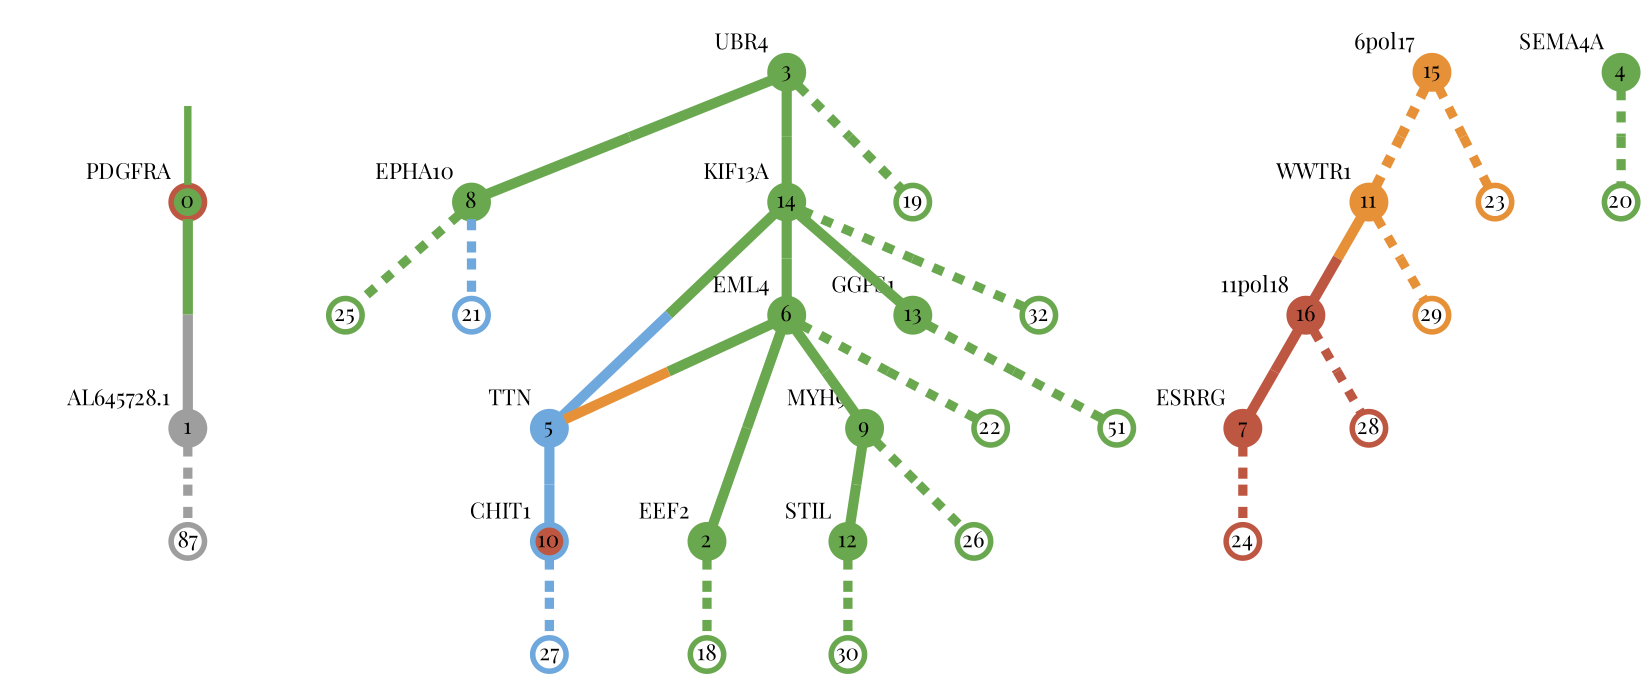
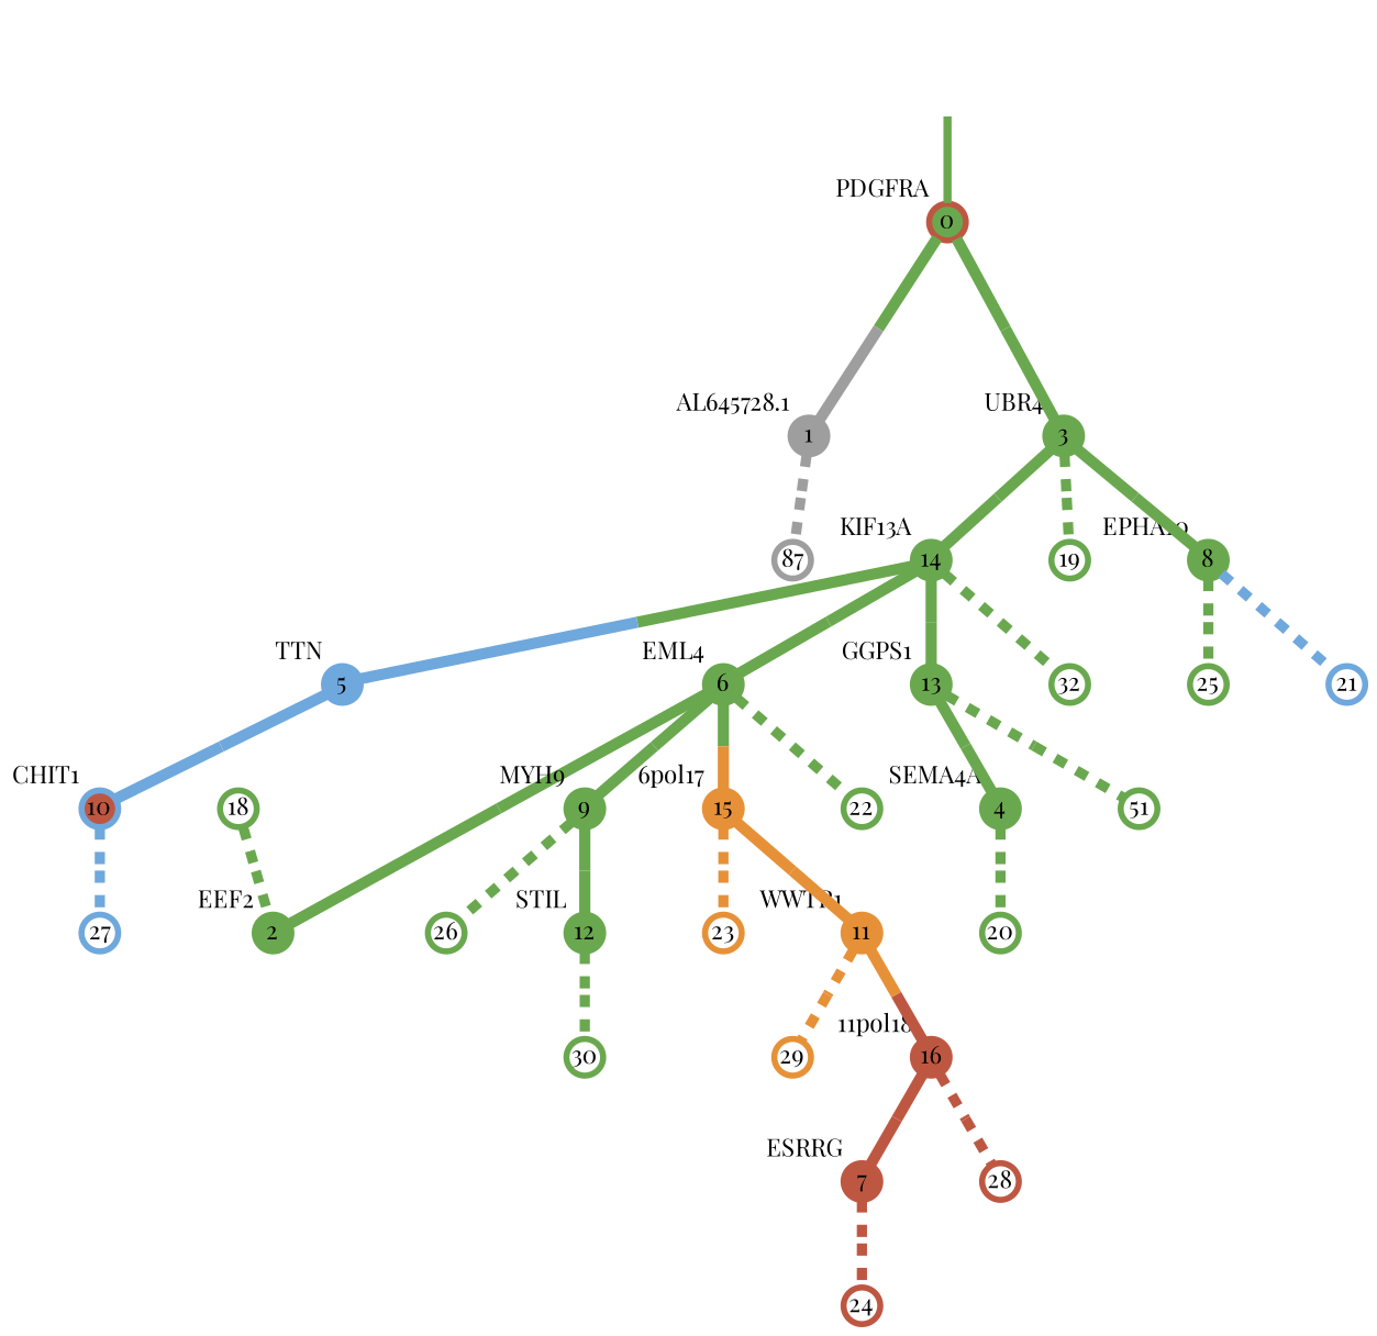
  strict digraph {
    fontname="Playfair Display"
    forcelabels=true
    nodesep=0.7
    rankdir=TB
    ranksep=0.6
    splines=false
    node [color="#6aa84fff" fillcolor="#6aa84fff" fixedsize=true fontname="Playfair Display" fontsize="12pt" penwidth=3 shape=circle style=filled]
    edge [arrowsize=0 color="#6aa84fff;0.5:#6aa84fff" fontname="Playfair Display" minlen=1.140625 penwidth=5.5 style=solid]
    0 [color="#be5742ff" height=0.25 xlabel=PDGFRA]
    1 [color="#9e9e9eff" fillcolor="#9e9e9eff" height=0.25 xlabel="AL645728.1"]
    3 [height=0.25 xlabel=UBR4]
    n4 [color="#9e9e9eff" fillcolor="#9e9e9eff" height=0.25 label=87 style=solid]
    8 [height=0.25 xlabel=EPHA10]
    14 [height=0.25 xlabel=KIF13A]
    19 [height=0.25 style=solid]
    25 [height=0.25 style=solid]
    21 [color="#6fa8dcff" fillcolor="#6fa8dcff" height=0.25 style=solid]
    5 [color="#6fa8dcff" fillcolor="#6fa8dcff" height=0.25 xlabel=TTN]
    6 [height=0.25 xlabel=EML4]
    13 [height=0.25 xlabel=GGPS1]
    32 [height=0.25 style=solid]
    2 [height=0.25 xlabel=EEF2]
    18 [height=0.25 style=solid]
    10 [color="#6fa8dcff" fillcolor="#be5742ff" height=0.25 xlabel=CHIT1]
    9 [height=0.25 xlabel=MYH9]
    15 [color="#e69138ff" fillcolor="#e69138ff" height=0.25 xlabel="6pol17"]
    22 [height=0.25 style=solid]
    4 [height=0.25 xlabel=SEMA4A]
    n21 [height=0.25 label=51 style=solid]
    20 [height=0.25 style=solid]
    27 [color="#6fa8dcff" fillcolor="#6fa8dcff" height=0.25 style=solid]
    12 [height=0.25 xlabel=STIL]
    26 [height=0.25 style=solid]
    11 [color="#e69138ff" fillcolor="#e69138ff" height=0.25 xlabel=WWTR1]
    23 [color="#e69138ff" fillcolor="#e69138ff" height=0.25 style=solid]
    30 [height=0.25 style=solid]
    16 [color="#be5742ff" fillcolor="#be5742ff" height=0.25 xlabel="11pol18"]
    29 [color="#e69138ff" fillcolor="#e69138ff" height=0.25 style=solid]
    7 [color="#be5742ff" fillcolor="#be5742ff" height=0.25 xlabel=ESRRG]
    24 [color="#be5742ff" fillcolor="#be5742ff" height=0.25 style=solid]
    28 [color="#be5742ff" fillcolor="#be5742ff" height=0.25 style=solid]
    normal [style=invis xlabel=PDGFRA color="" fillcolor="" fixedsize="" fontsize="" shape=""]
    0 -> 1 [color="#6aa84fff;0.5:#9e9e9eff" minlen=2.5]
+   0 -> 3 [minlen=2.03125]
    1 -> n4 [color="#9e9e9eff;0.5:#9e9e9eff" penwidth=5 style=dashed]
    3 -> 8 [minlen=1.375]
    3 -> 14 [minlen=1.28125]
    3 -> 19 [penwidth=5 style=dashed]
    8 -> 25 [penwidth=5 style=dashed]
    8 -> 21 [color="#6fa8dcff;0.5:#6fa8dcff" penwidth=5 style=dashed]
    14 -> 5 [color="#6aa84fff;0.5:#6fa8dcff" minlen=1.515625]
    14 -> 6 [minlen=1.421875]
    14 -> 13 [minlen=1.28125]
    14 -> 32 [penwidth=5 style=dashed]
    5 -> 10 [color="#6fa8dcff;0.5:#6fa8dcff" minlen=1.328125]
    6 -> 2 [minlen=2.21875]
    6 -> 9 [minlen=1.328125]
-   6 -> 5 [color="#6aa84fff;0.5:#e69138ff"]
+   6 -> 15 [color="#6aa84fff;0.5:#e69138ff"]
    6 -> 22 [penwidth=5 style=dashed]
+   13 -> 4 [minlen=1.609375]
    13 -> n21 [penwidth=5 style=dashed]
-   2 -> 18 [penwidth=5 style=dashed]
+   18 -> 2 [penwidth=5 style=dashed]
    10 -> 27 [color="#6fa8dcff;0.5:#6fa8dcff" penwidth=5 style=dashed]
    9 -> 12 [minlen=1.28125]
    9 -> 26 [penwidth=5 style=dashed]
-   15 -> 11 [color="#e69138ff;0.5:#e69138ff" minlen=1.328125 style=dashed]
+   15 -> 11 [color="#e69138ff;0.5:#e69138ff" minlen=1.328125]
    15 -> 23 [color="#e69138ff;0.5:#e69138ff" penwidth=5 style=dashed]
    4 -> 20 [penwidth=5 style=dashed]
    12 -> 30 [penwidth=5 style=dashed]
    11 -> 16 [color="#e69138ff;0.5:#be5742ff"]
    11 -> 29 [color="#e69138ff;0.5:#e69138ff" penwidth=5 style=dashed]
    16 -> 7 [color="#be5742ff;0.5:#be5742ff" minlen=1.375]
    16 -> 28 [color="#be5742ff;0.5:#be5742ff" penwidth=5 style=dashed]
    7 -> 24 [color="#be5742ff;0.5:#be5742ff" penwidth=5 style=dashed]
    normal -> 0 [color="#6aa84fff" penwidth=4 minlen=""]
  }
